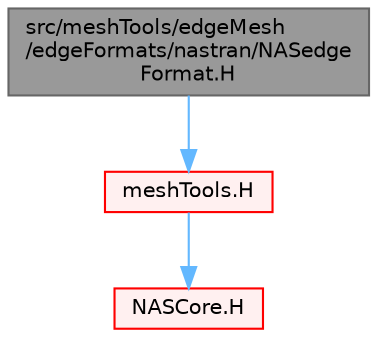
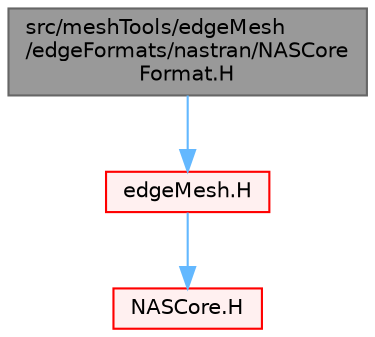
  digraph {
    node [color=red fillcolor="#FFF0F0" fontname=Helvetica fontsize=10 shape=box style=filled]
    edge [color=steelblue1 fontname=Helvetica fontsize=10 labelfontname=Helvetica labelfontsize=10 style=solid]
-   n1 [color=gray40 fillcolor=grey60 fontcolor=black height=0.2 label="src/meshTools/edgeMesh\l/edgeFormats/nastran/NASedge\lFormat.H" width=0.4]
-   n2 [height=0.2 label="meshTools.H" width=0.4]
+   n1 [color=gray40 fillcolor=grey60 fontcolor=black height=0.2 label="src/meshTools/edgeMesh\l/edgeFormats/nastran/NASCore\lFormat.H" width=0.4]
+   n2 [height=0.2 label="edgeMesh.H" width=0.4]
    n3 [height=0.2 label="NASCore.H" width=0.4]
    n1 -> n2
    n2 -> n3
  }
